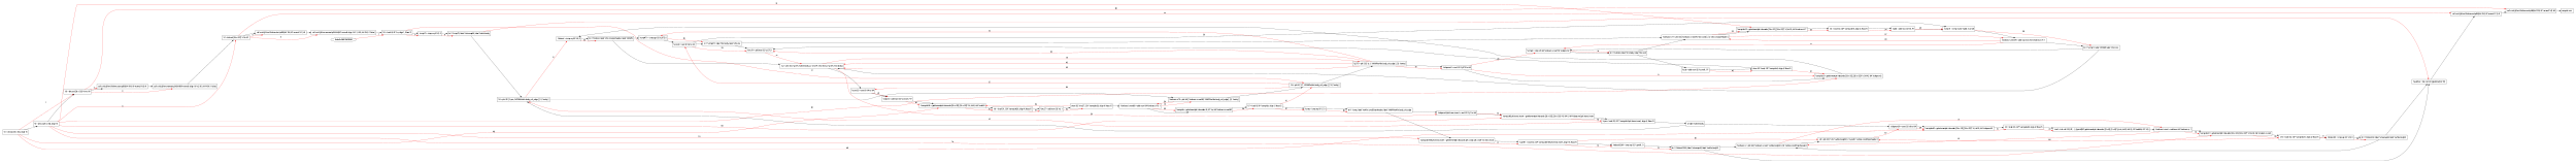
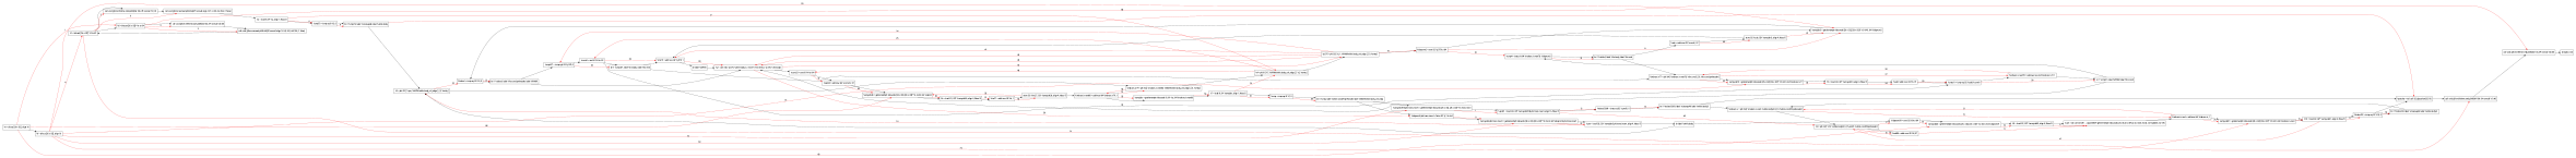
  digraph {
    fontname=Roboto
    rankdir=LR
    node [fontname=Roboto shape=record]
    edge [fontname=Roboto color=red]
    n1 [label="  %t = alloca [26 x i32], align 16"]
    n2 [label="  %f = alloca [26 x i32], align 16"]
    n3 [label="  %0 = bitcast [26 x i32]* %t to i8*"]
    n4 [label="  %arrayidx26 = getelementptr inbounds [26 x i32], [26 x i32]* %t, i64 0, i64 %sub24"]
    n5 [label="  %arrayidx40 = getelementptr inbounds [26 x i32], [26 x i32]* %t, i64 0, i64 %idxprom39"]
    n6 [label="  %1 = bitcast [26 x i32]* %f to i8*"]
    n7 [label="  %arrayidx3168.phi.trans.insert = getelementptr inbounds [26 x i32], [26 x i32]* %f, i64 0, i64 0"]
    n8 [label="  %arrayidx3 = getelementptr inbounds [26 x i32], [26 x i32]* %f, i64 0, i64 %idxprom2"]
    n9 [label="  %arrayidx10 = getelementptr inbounds [26 x i32], [26 x i32]* %f, i64 0, i64 %indvars.iv77"]
    n10 [label="  %arrayidx3.phi.trans.insert = getelementptr inbounds [26 x i32], [26 x i32]* %f, i64 0, i64 %idxprom2.phi.trans.insert"]
    n11 [label="  %arrayidx31 = getelementptr inbounds [26 x i32], [26 x i32]* %f, i64 0, i64 %indvars.iv.next"]
    n12 [label="  call void @llvm.lifetime.start.p0i8(i64 104, i8* nonnull %0) #3"]
    n13 [label="  call void @llvm.memset.p0i8.i64(i8* nonnull align 16 %0, i8 0, i64 104, i1 false)"]
    n14 [label="  call void @llvm.lifetime.end.p0i8(i64 104, i8* nonnull %0) #3"]
    n15 [label="%6 = load i31, i32* %arrayidx26, align 4, !tbaa !5"]
    n16 [label="  %9 = load i32, i32* %arrayidx40, align 4, !tbaa !5"]
    n17 [label="  call void @llvm.lifetime.start.p0i8(i64 104, i8* nonnull %1) #3"]
    n18 [label="  call void @llvm.memset.p0i8.i64(i8* nonnull align 16 %1, i8 0, i64 104, i1 false)"]
    n19 [label="  call void @llvm.lifetime.end.p0i8(i64 104, i8* nonnull %1) #3"]
    n20 [label="  %.pre81 = load i32, i32* %arrayidx3168.phi.trans.insert, align 16, !tbaa !5"]
    n21 [label="  %tobool = icmp eq i32 %3, 0"]
    n22 [label="  %5 = load i32, i32* %arrayidx10, align 4, !tbaa !5"]
    n23 [label="  %.pre = load i32, i32* %arrayidx3.phi.trans.insert, align 4, !tbaa !5"]
    n24 [label="  %10 = load i32, i32* %arrayidx31, align 4, !tbaa !5"]
    n25 [label="arrayidx void"]
    n26 [label="  %2 = load i8, i8* %a, align 1, !tbaa !2"]
    n27 [label="  %cmp73 = icmp eq i8 %2, 0"]
    n28 [label="  %4 = phi i8 [ %7, %WWW.while.body_crit_edge ], [ %2, %entry ]"]
    n29 [label="  br i1 %cmp73, label %cleanup44, label %while.body"]
    n30 [label="  %j.075 = phi i32 [ %j.1, %WWW.while.body_crit_edge ], [ 0, %entry ]"]
    n31 [label="  %conv8 = sext i8 %4 to i32"]
    n32 [label="  %conv23 = sext i8 %4 to i64"]
    n33 [label="  %3 = phi i32 [ %.pre, %WWW.while.body_crit_edge ], [ 0, %entry ]"]
    n34 [label="  %putchar = tail call i32 @putchar(i32 10)"]
    n35 [label="  %indvars.iv79 = phi i64 [ %indvars.iv.next80, %WWW.while.body_crit_edge ], [ 0, %entry ]"]
    n36 [label="  %tobool3269 = icmp eq i32 %.pre81, 0"]
    n37 [label="  %8 = phi i32 [ %10, %while.body33 ], [ %.pre81, %while.cond29.preheader ]"]
    n38 [label="  br i1 %tobool3269, label %cleanup44, label %while.body33"]
+   n39 [label="  %add36 = add nsw i32 %8, 97"]
    n40 [label="  %idxprom39 = sext i32 %8 to i64"]
    n41 [label="  %indvars.iv = phi i64 [ %indvars.iv.next, %while.body33 ], [ 0, %while.cond29.preheader ]"]
    n42 [label="  %indvars.iv.next = add nuw i64 %indvars.iv, 1"]
    n43 [label="  %indvars.iv.next80 = add nuw i64 %indvars.iv79, 1"]
    n44 [label="  br i1 %tobool, label %for.cond.preheader, label %WWW"]
    n45 [label="  %arrayidx = getelementptr inbounds i8, i8* %a, i64 %indvars.iv.next80"]
    n46 [label="  %idxprom2 = sext i32 %j.075 to i64"]
    n47 [label="  %cmp471 = icmp sgt i32 %j.075, 0"]
    n48 [label="  %inc19 = add nsw i32 %j.075, 1"]
    n49 [label="  %j.1 = phi i32 [ %j.075, %while.body ], [ %inc19, %for.end ], [ %j.075, %for.body ]"]
    n50 [label="  br i1 %cmp471, label %for.body, label %for.end"]
    n51 [label="  %cmp11 = icmp eq i32 %add, %conv8"]
    n52 [label="  %sub24 = add nsw i64 %conv23, -97"]
    n53 [label="  %cmp4 = icmp slt i64 %indvars.iv.next78, %idxprom2"]
-   n55 [label="  %idxprom2.phi.trans.insert = sext i32 %j.1 to i64"]
+   n54 [label="  br label %WWW"]
+   n55 [label="%idxprom2.phi.trans.insert = false i32 %j.1 to i64"]
    n56 [label="br i1 %while4, label %for.body, label %for.end"]
    n57 [label="  %indvars.iv77 = phi i64 [ %indvars.iv.next78, %for.cond ], [ 0, %for.cond.preheader ]"]
    n58 [label="  %indvars.iv.next78 = add nuw nsw i64 %indvars.iv77, 1"]
    n59 [label="  br i1 %cmp11, label %WWW, label %for.cond"]
    n60 [label="  %sub = add nsw i32 %conv8, -97"]
    n61 [label="  store i32 %sub, i32* %arrayidx3, align 4, !tbaa !5"]
    n62 [label="  %add = add nsw i32 %5, 97"]
    n63 [label="  %inc27 = add nsw i32 %6, 1"]
    n64 [label="  store i32 %inc27, i32* %arrayidx26, align 4, !tbaa !5"]
    n65 [label="  %7 = load i8, i8* %arrayidx, align 1, !tbaa !2"]
    n66 [label="  %cmp = icmp eq i8 %7, 0"]
    n67 [label="  br i1 %cmp, label %while.cond29.preheader, label %WWW.while.body_crit_edge"]
    n68 [label="  br label %while.body"]
    n69 [label="  %call = tail call i32 (i8*, ...) @printf(i8* getelementptr inbounds ([5 x i8], [5 x i8]* @.str, i64 0, i64 0), i32 %add36, i32 %9)"]
    n70 [label="  %tobool32 = icmp eq i32 %10, 0"]
    n71 [label="  br i1 %tobool32, label %cleanup44, label %while.body33"]
-   Node0x55d51fb28380 [shape=""]
    n1 -> n2 [color=""]
    n1 -> n3 [label=1]
    n1 -> n4 [label=48]
    n1 -> n5 [label=68]
-   n2 -> n3 [color=""]
+   n6 -> n3 [color=""]
    n2 -> n6 [label=4]
    n2 -> n7 [label=10]
    n2 -> n8 [label=20]
    n2 -> n9 [label=31]
    n2 -> n10 [label=60]
    n2 -> n11 [label=74]
    n3 -> n12 [color=""]
    n3 -> n12 [label=2]
    n3 -> n13 [label=3]
    n3 -> n14 [label=80]
    n4 -> n15 [color=""]
    n4 -> n15 [label=50]
    n5 -> n16 [color=""]
    n5 -> n16 [label=70]
    n6 -> n17 [color=""]
    n6 -> n17 [label=5]
    n6 -> n18 [label=6]
    n6 -> n19 [label=79]
    n7 -> n20 [color=""]
    n7 -> n20 [label=11]
    n8 -> n21 [color=""]
    n9 -> n22 [color=""]
    n9 -> n22 [label=33]
    n10 -> n23 [color=""]
    n10 -> n23 [label=62]
    n11 -> n24 [color=""]
    n11 -> n24 [label=76]
    n12 -> n13 [color=""]
    n13 -> n6 [color=""]
    n14 -> n25 [color=""]
    n15 -> n63 [color=""]
    n15 -> n63 [label=51]
    n16 -> n69 [color=""]
    n16 -> n69 [label=72]
    n17 -> n18 [color=""]
    n18 -> n26 [color=""]
    n19 -> n14 [color=""]
    n20 -> n36 [color=""]
    n20 -> n36 [label=12]
    n20 -> n37 [label=65]
    n21 -> n44 [color=""]
    n21 -> n44 [label=23]
    n22 -> n62 [color=""]
    n22 -> n62 [label=34]
    n23 -> n33 [label=14]
    n23 -> n68 [color=""]
    n24 -> n37 [label=64]
    n24 -> n70 [color=""]
    n24 -> n70 [label=77]
    n26 -> n27 [color=""]
    n26 -> n27 [label=8]
    n26 -> n28 [label=17]
    n27 -> n29 [color=""]
    n27 -> n29 [label=9]
    n28 -> n30 [color=""]
    n28 -> n31 [label=25]
    n28 -> n32 [label=46]
    n29 -> n33 [color=""]
    n29 -> n34
    n30 -> n46 [color=""]
    n30 -> n46 [label=19]
    n30 -> n47 [label=24]
    n30 -> n48 [label=42]
    n30 -> n49 [label=43]
    n30 -> n49 [label=45]
    n31 -> n48 [label=39]
    n31 -> n50 [color=""]
    n31 -> n51 [color=black label=36]
    n32 -> n52 [color=""]
    n32 -> n52 [label=47]
    n33 -> n21 [label=22]
    n33 -> n35 [color=""]
    n34 -> n19 [color=""]
    n35 -> n28 [color=""]
    n35 -> n43 [label=54]
    n36 -> n38 [color=""]
    n36 -> n38 [label=13]
+   n37 -> n39 [color=""]
+   n37 -> n39 [label=66]
    n37 -> n40 [label=67]
    n38 -> n34 [color=""]
    n38 -> n41 [color=""]
+   n39 -> n69 [label=71]
    n40 -> n5 [color=""]
    n40 -> n5 [label=69]
    n41 -> n37 [color=""]
    n41 -> n42 [label=73]
    n42 -> n11 [color=""]
    n42 -> n11 [label=75]
    n42 -> n41 [label=63]
    n43 -> n35 [label=15]
    n43 -> n45 [color=""]
    n43 -> n45 [label=55]
    n44 -> n47 [color=""]
    n44 -> n49 [color=""]
    n45 -> n65 [color=""]
    n45 -> n65 [label=56]
    n46 -> n8 [color=""]
    n46 -> n8 [label=21]
    n46 -> n53 [label=28]
    n47 -> n31 [color=""]
    n47 -> n50 [label=26]
    n48 -> n49 [label=44]
+   n48 -> n54 [color=""]
    n49 -> n30 [label=18]
    n49 -> n32 [color=""]
    n49 -> n55 [label=59]
    n50 -> n48 [color=""]
    n50 -> n57 [color=""]
    n51 -> n58 [color=""]
    n51 -> n59 [label=38]
    n52 -> n4 [color=""]
    n52 -> n4 [label=49]
    n53 -> n56 [color=""]
    n53 -> n56 [label=29]
+   n54 -> n49 [color=""]
    n55 -> n10 [color=""]
    n55 -> n10 [label=61]
    n56 -> n57 [color=""]
    n56 -> n60 [color=""]
    n57 -> n9 [color=""]
    n57 -> n9 [label=32]
    n57 -> n58 [label=37]
-   n58 -> n53 [label=27]
    n58 -> n57 [label=30]
    n58 -> n59 [color=""]
    n59 -> n49 [color=""]
    n59 -> n53 [color=""]
    n60 -> n61 [color=""]
    n60 -> n61 [label=40]
    n61 -> n8 [label=41]
    n61 -> n48 [color=""]
    n62 -> n51 [color=""]
    n62 -> n51 [label=35]
    n63 -> n64 [color=""]
    n63 -> n64 [label=52]
    n64 -> n4 [label=53]
    n64 -> n43 [color=""]
    n65 -> n28 [label=16]
    n65 -> n66 [color=""]
    n65 -> n66 [label=57]
    n66 -> n67 [color=""]
    n66 -> n67 [label=58]
    n67 -> n7 [color=""]
    n67 -> n55 [color=""]
    n68 -> n33 [color=""]
    n68 -> n40 [color=""]
    n69 -> n42 [color=""]
    n70 -> n71 [color=""]
    n70 -> n71 [label=78]
-   n71 -> n34 [color=""]
+   n70 -> n34 [color=""]
    n71 -> n41 [color=""]
-   Node0x55d51fb28380 -> n26 [label=7]
  }
